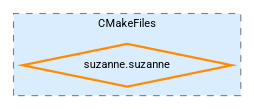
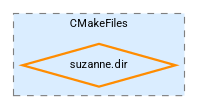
  digraph {
    compound=true
    rankdir=LR
    fontname=Roboto
-   n1 [color=darkorange fillcolor="#daedff" fontname=Roboto fontsize=10 height=0.2 label="suzanne.suzanne" shape=diamond style="filled,bold" width=0.4]
+   n1 [color=darkorange fillcolor="#daedff" fontname=Roboto fontsize=10 height=0.2 label="suzanne.dir" shape=diamond style="filled,bold" width=0.4]
    subgraph cluster_1 {
      bgcolor="#daedff"
      fontsize=10
      label=CMakeFiles
      pencolor=grey50
      style="filled,dashed"
      n1
    }
  }
